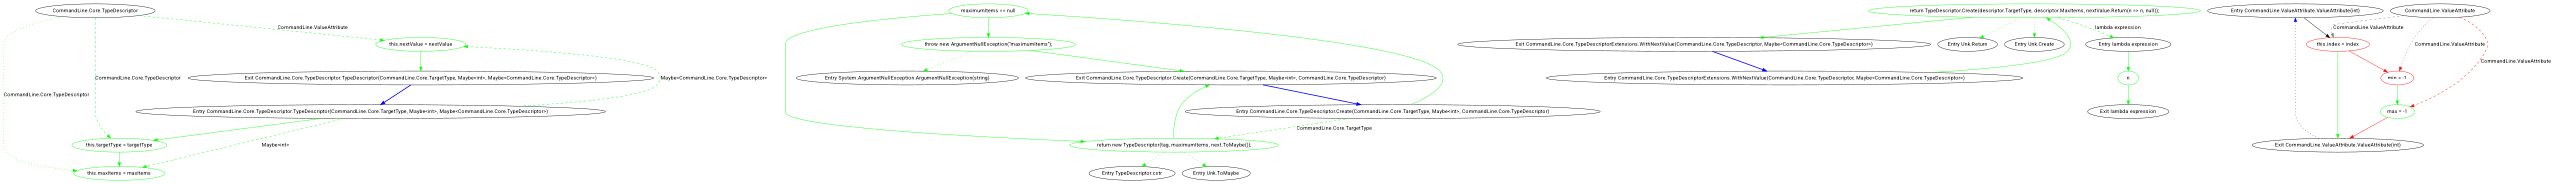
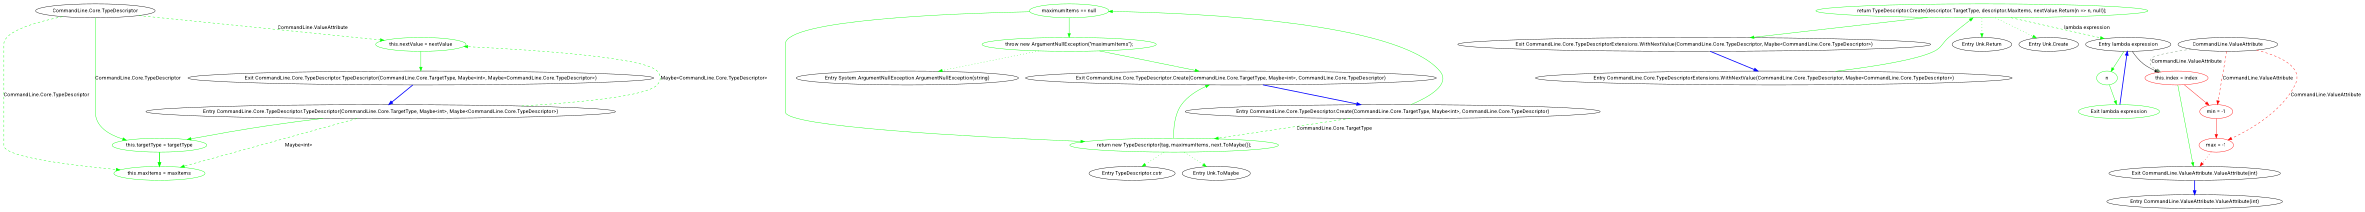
  digraph {
    fontname=Roboto
    node [cluster="CommandLine.Core.TypeDescriptor.TypeDescriptor(CommandLine.Core.TargetType, Maybe<int>, Maybe<CommandLine.Core.TypeDescriptor>)" fontname=Roboto]
    edge [color=green fontname=Roboto style=solid]
    n1 [color=green community=0 label="this.targetType = targetType" span="15-15"]
    n2 [color=green community=0 label="this.maxItems = maxItems" span="16-16"]
    n3 [label="CommandLine.Core.TypeDescriptor" cluster=""]
    n4 [color=green community=0 label="this.nextValue = nextValue" span="17-17"]
    n5 [label="Exit CommandLine.Core.TypeDescriptor.TypeDescriptor(CommandLine.Core.TargetType, Maybe<int>, Maybe<CommandLine.Core.TypeDescriptor>)" span="13-13"]
    n6 [label="Entry CommandLine.Core.TypeDescriptor.TypeDescriptor(CommandLine.Core.TargetType, Maybe<int>, Maybe<CommandLine.Core.TypeDescriptor>)" span="13-13"]
    n7 [cluster="CommandLine.Core.TypeDescriptor.Create(CommandLine.Core.TargetType, Maybe<int>, CommandLine.Core.TypeDescriptor)" color=green community=0 label="maximumItems == null" span="37-37"]
    n8 [cluster="CommandLine.Core.TypeDescriptor.Create(CommandLine.Core.TargetType, Maybe<int>, CommandLine.Core.TypeDescriptor)" color=green community=0 label="throw new ArgumentNullException(''maximumItems'');" span="37-37"]
    n9 [cluster="CommandLine.Core.TypeDescriptor.Create(CommandLine.Core.TargetType, Maybe<int>, CommandLine.Core.TypeDescriptor)" color=green community=0 label="return new TypeDescriptor(tag, maximumItems, next.ToMaybe());" span="39-39"]
    n10 [cluster="CommandLine.Core.TypeDescriptor.Create(CommandLine.Core.TargetType, Maybe<int>, CommandLine.Core.TypeDescriptor)" label="Exit CommandLine.Core.TypeDescriptor.Create(CommandLine.Core.TargetType, Maybe<int>, CommandLine.Core.TypeDescriptor)" span="35-35"]
    n11 [cluster="System.ArgumentNullException.ArgumentNullException(string)" label="Entry System.ArgumentNullException.ArgumentNullException(string)" span="0-0"]
    n12 [cluster="TypeDescriptor.cstr" label="Entry TypeDescriptor.cstr"]
    n13 [cluster="Unk.ToMaybe" label="Entry Unk.ToMaybe"]
    n14 [cluster="CommandLine.Core.TypeDescriptor.Create(CommandLine.Core.TargetType, Maybe<int>, CommandLine.Core.TypeDescriptor)" label="Entry CommandLine.Core.TypeDescriptor.Create(CommandLine.Core.TargetType, Maybe<int>, CommandLine.Core.TypeDescriptor)" span="35-35"]
    n15 [cluster="CommandLine.Core.TypeDescriptorExtensions.WithNextValue(CommandLine.Core.TypeDescriptor, Maybe<CommandLine.Core.TypeDescriptor>)" color=green community=0 label="return TypeDescriptor.Create(descriptor.TargetType, descriptor.MaxItems, nextValue.Return(n => n, null));" span="47-47"]
    n16 [cluster="CommandLine.Core.TypeDescriptorExtensions.WithNextValue(CommandLine.Core.TypeDescriptor, Maybe<CommandLine.Core.TypeDescriptor>)" label="Exit CommandLine.Core.TypeDescriptorExtensions.WithNextValue(CommandLine.Core.TypeDescriptor, Maybe<CommandLine.Core.TypeDescriptor>)" span="45-45"]
    n17 [cluster="Unk.Return" label="Entry Unk.Return"]
    n18 [cluster="Unk.Create" label="Entry Unk.Create"]
    n19 [cluster="lambda expression" label="Entry lambda expression" span="47-47"]
    n20 [cluster="CommandLine.Core.TypeDescriptorExtensions.WithNextValue(CommandLine.Core.TypeDescriptor, Maybe<CommandLine.Core.TypeDescriptor>)" label="Entry CommandLine.Core.TypeDescriptorExtensions.WithNextValue(CommandLine.Core.TypeDescriptor, Maybe<CommandLine.Core.TypeDescriptor>)" span="45-45"]
    n21 [cluster="lambda expression" color=green community=0 label=n span="47-47"]
-   n22 [cluster="lambda expression" label="Exit lambda expression" span="47-47"]
+   n22 [cluster="lambda expression" label="Exit lambda expression" span="47-47" color=green]
    n23 [cluster="CommandLine.ValueAttribute.ValueAttribute(int)" file="ValueAttribute.cs" label="Entry CommandLine.ValueAttribute.ValueAttribute(int)" span="20-20"]
    n24 [cluster="CommandLine.ValueAttribute.ValueAttribute(int)" color=red file="ValueAttribute.cs" label="this.index = index" span="22-22"]
    n25 [cluster="CommandLine.ValueAttribute.ValueAttribute(int)" color=red community=0 file="ValueAttribute.cs" label="min = -1" span="23-23"]
    n26 [cluster="CommandLine.ValueAttribute.ValueAttribute(int)" file="ValueAttribute.cs" label="Exit CommandLine.ValueAttribute.ValueAttribute(int)" span="20-20"]
-   n27 [cluster="CommandLine.ValueAttribute.ValueAttribute(int)" color=green community=0 file="ValueAttribute.cs" label="max = -1" span="24-24"]
+   n27 [cluster="CommandLine.ValueAttribute.ValueAttribute(int)" color=red community=0 file="ValueAttribute.cs" label="max = -1" span="24-24"]
    n28 [file="ValueAttribute.cs" label="CommandLine.ValueAttribute" cluster=""]
-   n1 -> n2
-   n3 -> n1 [label="CommandLine.Core.TypeDescriptor" style=dashed]
-   n3 -> n2 [label="CommandLine.Core.TypeDescriptor" style=dotted]
+   n1 -> n2 [style=bold]
+   n3 -> n1 [label="CommandLine.Core.TypeDescriptor"]
+   n3 -> n2 [label="CommandLine.Core.TypeDescriptor" style=dashed]
    n3 -> n4 [label="CommandLine.ValueAttribute" style=dashed]
    n4 -> n5
    n5 -> n6 [color=blue style=bold]
    n6 -> n1
    n6 -> n2 [label="Maybe<int>" style=dashed]
    n6 -> n4 [label="Maybe<CommandLine.Core.TypeDescriptor>" style=dashed]
    n7 -> n8
    n7 -> n9
    n8 -> n10
    n8 -> n11 [style=dotted]
    n9 -> n10
    n9 -> n12 [style=dotted]
    n9 -> n13 [style=dotted]
    n10 -> n14 [color=blue style=bold]
    n14 -> n7
    n14 -> n9 [label="CommandLine.Core.TargetType" style=dashed]
    n15 -> n16
    n15 -> n17 [style=dotted]
    n15 -> n18 [style=dotted]
    n15 -> n19 [label="lambda expression" style=dashed]
    n16 -> n20 [color=blue style=bold]
    n19 -> n21
    n20 -> n15
    n21 -> n22
-   n23 -> n24 [color=""]
+   n22 -> n19 [color=blue style=bold]
+   n19 -> n24 [color=""]
    n24 -> n25 [color=red]
    n24 -> n26
-   n25 -> n27
-   n26 -> n23 [color=blue style=dotted]
-   n27 -> n26 [color=red]
+   n25 -> n27 [color=red]
+   n26 -> n23 [color=blue style=bold]
+   n27 -> n26 [color=red style=dotted]
    n28 -> n24 [color=darkseagreen4 label="CommandLine.ValueAttribute" style=dashed]
-   n28 -> n25 [color=red label="CommandLine.ValueAttribute" style=dotted]
+   n28 -> n25 [color=red label="CommandLine.ValueAttribute" style=dashed]
    n28 -> n27 [color=red label="CommandLine.ValueAttribute" style=dashed]
  }
